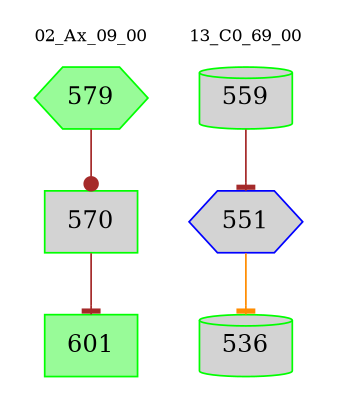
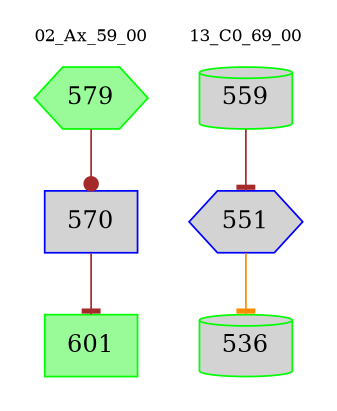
  digraph {
    node [color=green fillcolor=lightgrey shape=hexagon style=filled]
    edge [arrowhead=tee color=brown]
    n1 [fillcolor=palegreen label=579]
-   n2 [label=570 shape=box]
+   n2 [color=blue label=570 shape=box]
    n3 [fillcolor=palegreen label=601 shape=box]
    n4 [label=559 shape=cylinder]
    n5 [color=blue label=551]
    n6 [label=536 shape=cylinder]
    subgraph cluster_1 {
      color=white
      fontsize=10
-     label="02_Ax_09_00"
+     label="02_Ax_59_00"
      n1
      n2
      n3
    }
    subgraph cluster_2 {
      color=white
      fontsize=10
      label="13_C0_69_00"
      n4
      n5
      n6
    }
    n1 -> n2 [arrowhead=dot]
    n2 -> n3
    n4 -> n5
    n5 -> n6 [color=darkorange]
  }
